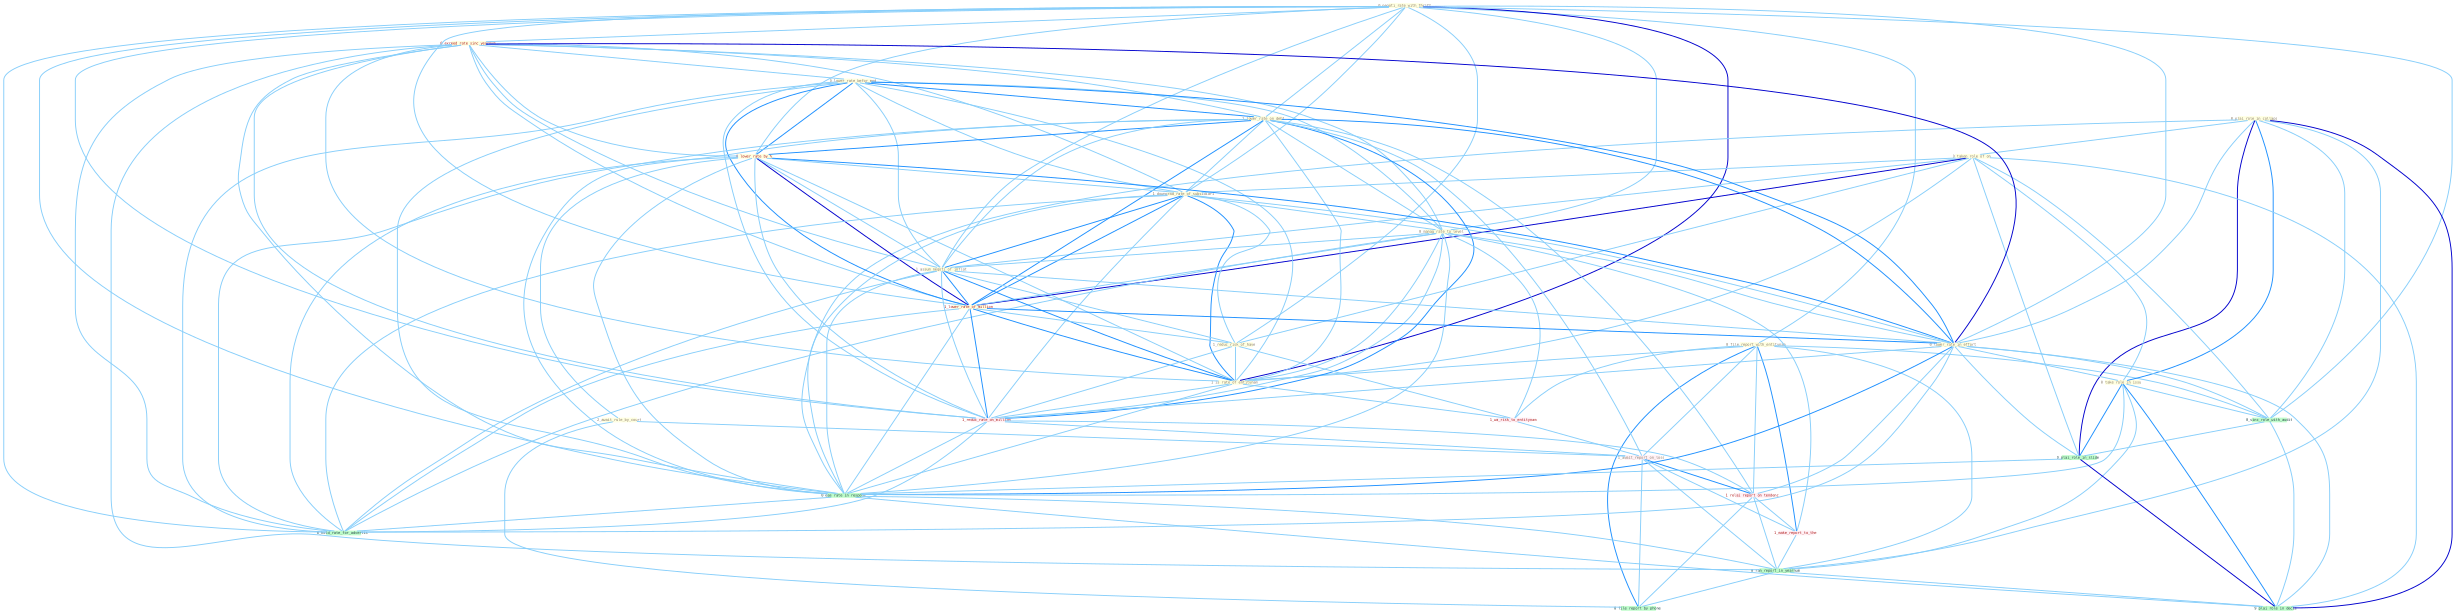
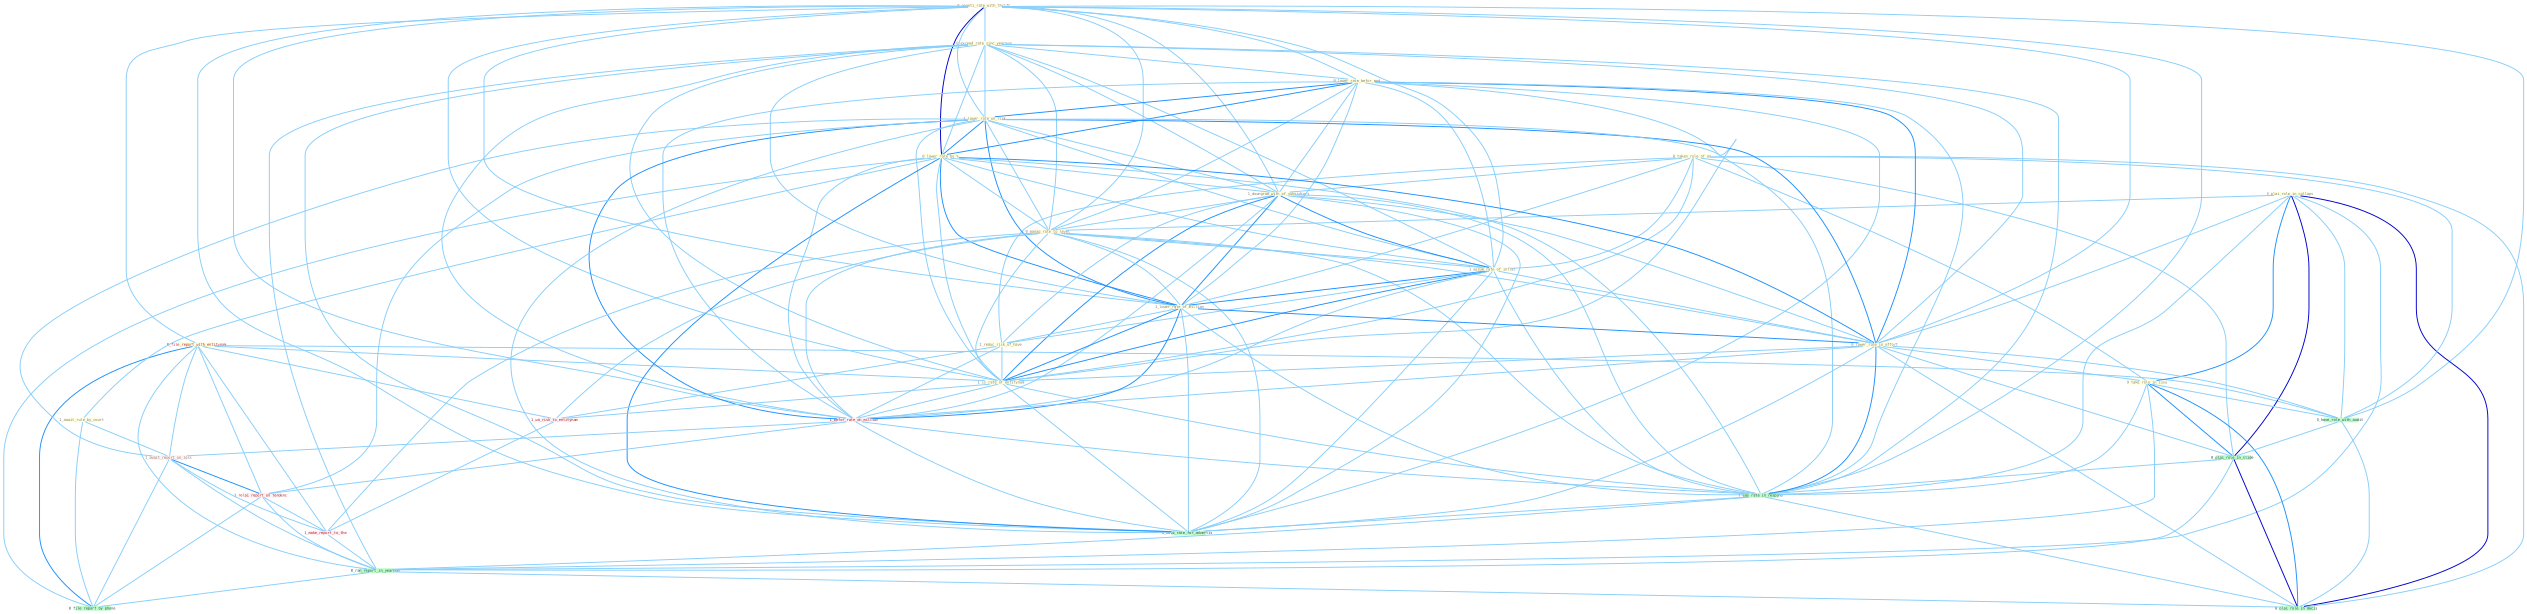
  graph {
    fontname="DejaVu Sans Mono"
    node [color="#ffffe0" fixedsize=true fontcolor="#8b7d6b" fontname="DejaVu Sans Mono" fontsize=4 shape=polygon style=filled]
    edge [color="#87cefa" fontname="DejaVu Sans Mono" w=1]
    "0_negoti_rate_with_thrift " [height=.06 width=.5]
-   "0_file_report_with_entitynam " [height=.06 width=.5]
+   "0_file_report_with_entitynam " [fontcolor="#b22222" height=.06 width=.5]
    "0_plai_role_in_collaps " [height=.06 width=.5]
    "0_taken_role_of_on " [height=.06 width=.5]
-   "0_exceed_rate_sinc_yearnum " [fontcolor="#b22222" height=.06 width=.5]
+   "0_exceed_rate_sinc_yearnum " [height=.06 width=.5]
    "0_lower_rate_befor_end " [height=.06 width=.5]
-   "1_lower_rate_on_debt " [height=.06 width=.5]
-   "0_lower_rate_by_% " [fontcolor="#b22222" height=.06 width=.5]
-   "1_downgrad_rate_of_subsidiari " [height=.06 width=.5]
-   "1_await_rule_by_court " [height=.06 width=.5 label="2_await_rule_by_court"]
+   "1_lower_rate_on_debt " [height=.06 width=.5 label="1_lower_rate_on_risk"]
+   "0_lower_rate_by_% " [height=.06 width=.5]
+   "1_downgrad_rate_of_subsidiari " [height=.06 width=.5 label="1_downgrad_with_of_subsidiari"]
+   "1_await_rule_by_court " [height=.06 width=.5]
    "0_manag_rate_to_level " [height=.06 width=.5]
-   "1_assum_rate_of_inflat " [height=.06 width=.5 label="1_assum_negoti_of_inflat"]
-   "1_lower_rate_of_million " [fontcolor="#b22222" height=.06 width=.5]
+   "1_assum_rate_of_inflat " [height=.06 width=.5]
+   "1_lower_rate_of_million " [height=.06 width=.5]
    "1_reduc_risk_of_have " [height=.06 width=.5]
    "0_lower_rate_in_effort " [height=.06 width=.5]
    "1_is_rate_of_entitynam " [height=.06 width=.5]
-   "0_take_role_in_issu " [height=.06 width=.5]
+   "0_take_role_in_issu " [height=.06 width=.5 label="9_take_role_in_issu"]
    "1_wa_risk_to_entitynam " [color="#fff0f5" fontcolor="#b22222" height=.06 width=.5]
-   "1_reduc_rate_on_million " [color="#fff0f5" fontcolor="#b22222" height=.06 width=.5]
+   "1_reduc_rate_on_million " [color="#fff0f5" fontcolor="#b22222" height=.06 width=.5 label="1_befor_rate_on_million"]
    "1_await_report_on_loss " [color="#fff0f5" height=.06 width=.5]
    "1_relai_report_on_tendenc " [color="#fff0f5" fontcolor="#b22222" height=.06 width=.5]
    "1_make_report_to_the " [color="#fff0f5" fontcolor="#b22222" height=.06 width=.5]
-   "0_have_role_with_audit " [color="#BDFCC9" fontcolor="#2f4f4f" height=.06 width=.5 label="0_sinc_role_with_audit"]
-   "0_eas_rate_in_respons " [color="#BDFCC9" fontcolor="#2f4f4f" height=.06 width=.5]
+   "0_have_role_with_audit " [color="#BDFCC9" fontcolor="#2f4f4f" height=.06 width=.5]
+   "0_eas_rate_in_respons " [color="#BDFCC9" fontcolor="#2f4f4f" height=.06 width=.5 label="7_eas_rate_in_respons"]
    "0_hold_rate_for_advertis " [color="#BDFCC9" fontcolor="#2f4f4f" height=.06 width=.5]
    "0_ran_report_in_yearnum " [color="#BDFCC9" fontcolor="#2f4f4f" height=.06 width=.5]
    "0_file_report_by_phone " [color="#BDFCC9" fontcolor="#2f4f4f" height=.06 width=.5]
    "0_plai_role_in_slide " [color="#BDFCC9" fontcolor="#2f4f4f" height=.06 width=.5]
-   "0_plai_role_in_decis " [color="#BDFCC9" fontcolor="#2f4f4f" height=.06 width=.5 label="9_plai_role_in_decis"]
+   "0_plai_role_in_decis " [color="#BDFCC9" fontcolor="#2f4f4f" height=.06 width=.5]
    subgraph sub_1 {
      "0_negoti_rate_with_thrift "
      "0_file_report_with_entitynam "
      "0_plai_role_in_collaps "
      "0_taken_role_of_on "
      "0_exceed_rate_sinc_yearnum "
      "0_lower_rate_befor_end "
      "1_lower_rate_on_debt "
      "0_lower_rate_by_% "
      "1_downgrad_rate_of_subsidiari "
      "1_await_rule_by_court "
      "0_manag_rate_to_level "
      "1_assum_rate_of_inflat "
      "1_lower_rate_of_million "
      "1_reduc_risk_of_have "
      "0_lower_rate_in_effort "
      "1_is_rate_of_entitynam "
      "0_take_role_in_issu "
    }
    subgraph sub_2 {
      "1_wa_risk_to_entitynam "
      "1_reduc_rate_on_million "
      "1_await_report_on_loss "
      "1_relai_report_on_tendenc "
      "1_make_report_to_the "
    }
    "0_negoti_rate_with_thrift " -- "0_file_report_with_entitynam "
    "0_negoti_rate_with_thrift " -- "0_exceed_rate_sinc_yearnum "
-   "0_negoti_rate_with_thrift " -- "1_reduc_risk_of_have "
+   "0_negoti_rate_with_thrift " -- "0_lower_rate_befor_end "
    "0_negoti_rate_with_thrift " -- "1_lower_rate_on_debt "
-   "0_negoti_rate_with_thrift " -- "0_lower_rate_by_% "
+   "0_negoti_rate_with_thrift " -- "0_lower_rate_by_% " [color="#0000cd"]
    "0_negoti_rate_with_thrift " -- "1_downgrad_rate_of_subsidiari "
    "0_negoti_rate_with_thrift " -- "0_manag_rate_to_level "
    "0_negoti_rate_with_thrift " -- "1_assum_rate_of_inflat "
    "0_negoti_rate_with_thrift " -- "1_lower_rate_of_million "
    "0_negoti_rate_with_thrift " -- "0_lower_rate_in_effort "
-   "0_negoti_rate_with_thrift " -- "1_is_rate_of_entitynam " [color="#0000cd"]
+   "0_negoti_rate_with_thrift " -- "1_is_rate_of_entitynam "
    "0_negoti_rate_with_thrift " -- "1_reduc_rate_on_million "
    "0_negoti_rate_with_thrift " -- "0_have_role_with_audit "
    "0_negoti_rate_with_thrift " -- "0_eas_rate_in_respons "
    "0_negoti_rate_with_thrift " -- "0_hold_rate_for_advertis "
    "0_file_report_with_entitynam " -- "1_is_rate_of_entitynam "
    "0_file_report_with_entitynam " -- "1_wa_risk_to_entitynam "
    "0_file_report_with_entitynam " -- "1_await_report_on_loss "
    "0_file_report_with_entitynam " -- "1_relai_report_on_tendenc "
-   "0_file_report_with_entitynam " -- "1_make_report_to_the " [color="#1e90ff"]
+   "0_file_report_with_entitynam " -- "1_make_report_to_the "
    "0_file_report_with_entitynam " -- "0_have_role_with_audit "
    "0_file_report_with_entitynam " -- "0_ran_report_in_yearnum "
    "0_file_report_with_entitynam " -- "0_file_report_by_phone " [color="#1e90ff" w=2]
-   "0_plai_role_in_collaps " -- "0_taken_role_of_on "
+   "0_plai_role_in_collaps " -- "0_manag_rate_to_level "
    "0_plai_role_in_collaps " -- "0_lower_rate_in_effort "
    "0_plai_role_in_collaps " -- "0_take_role_in_issu " [color="#1e90ff" w=2]
    "0_plai_role_in_collaps " -- "0_have_role_with_audit "
    "0_plai_role_in_collaps " -- "0_eas_rate_in_respons "
    "0_plai_role_in_collaps " -- "0_ran_report_in_yearnum "
    "0_plai_role_in_collaps " -- "0_plai_role_in_slide " [color="#0000cd" w=3]
    "0_plai_role_in_collaps " -- "0_plai_role_in_decis " [color="#0000cd" w=3]
    "0_taken_role_of_on " -- "1_downgrad_rate_of_subsidiari "
    "0_taken_role_of_on " -- "1_assum_rate_of_inflat "
-   "0_taken_role_of_on " -- "1_lower_rate_of_million " [color="#0000cd"]
+   "0_taken_role_of_on " -- "1_lower_rate_of_million "
    "0_taken_role_of_on " -- "1_reduc_risk_of_have "
    "0_taken_role_of_on " -- "1_is_rate_of_entitynam "
    "0_taken_role_of_on " -- "0_take_role_in_issu "
    "0_taken_role_of_on " -- "0_have_role_with_audit "
    "0_taken_role_of_on " -- "0_plai_role_in_slide "
    "0_taken_role_of_on " -- "0_plai_role_in_decis "
    "0_exceed_rate_sinc_yearnum " -- "0_lower_rate_befor_end "
    "0_exceed_rate_sinc_yearnum " -- "1_lower_rate_on_debt "
    "0_exceed_rate_sinc_yearnum " -- "0_lower_rate_by_% "
    "0_exceed_rate_sinc_yearnum " -- "1_downgrad_rate_of_subsidiari "
    "0_exceed_rate_sinc_yearnum " -- "0_manag_rate_to_level "
    "0_exceed_rate_sinc_yearnum " -- "1_assum_rate_of_inflat "
    "0_exceed_rate_sinc_yearnum " -- "1_lower_rate_of_million "
-   "0_exceed_rate_sinc_yearnum " -- "0_lower_rate_in_effort " [color="#0000cd"]
+   "0_exceed_rate_sinc_yearnum " -- "0_lower_rate_in_effort "
    "0_exceed_rate_sinc_yearnum " -- "1_is_rate_of_entitynam "
    "0_exceed_rate_sinc_yearnum " -- "1_reduc_rate_on_million "
    "0_exceed_rate_sinc_yearnum " -- "0_eas_rate_in_respons "
    "0_exceed_rate_sinc_yearnum " -- "0_hold_rate_for_advertis "
    "0_exceed_rate_sinc_yearnum " -- "0_ran_report_in_yearnum "
    "0_lower_rate_befor_end " -- "1_lower_rate_on_debt " [color="#1e90ff" w=2]
    "0_lower_rate_befor_end " -- "0_lower_rate_by_% " [color="#1e90ff" w=2]
    "0_lower_rate_befor_end " -- "1_downgrad_rate_of_subsidiari "
    "0_lower_rate_befor_end " -- "0_manag_rate_to_level "
    "0_lower_rate_befor_end " -- "1_assum_rate_of_inflat "
-   "0_lower_rate_befor_end " -- "1_lower_rate_of_million " [color="#1e90ff" w=2]
+   "0_lower_rate_befor_end " -- "1_lower_rate_of_million " [w=2]
    "0_lower_rate_befor_end " -- "0_lower_rate_in_effort " [color="#1e90ff" w=2]
    "0_lower_rate_befor_end " -- "1_is_rate_of_entitynam "
    "0_lower_rate_befor_end " -- "1_reduc_rate_on_million "
    "0_lower_rate_befor_end " -- "0_eas_rate_in_respons "
    "0_lower_rate_befor_end " -- "0_hold_rate_for_advertis "
    "1_lower_rate_on_debt " -- "0_lower_rate_by_% " [color="#1e90ff" w=2]
    "1_lower_rate_on_debt " -- "1_downgrad_rate_of_subsidiari "
    "1_lower_rate_on_debt " -- "0_manag_rate_to_level "
    "1_lower_rate_on_debt " -- "1_assum_rate_of_inflat "
    "1_lower_rate_on_debt " -- "1_lower_rate_of_million " [color="#1e90ff" w=2]
    "1_lower_rate_on_debt " -- "0_lower_rate_in_effort " [color="#1e90ff" w=2]
    "1_lower_rate_on_debt " -- "1_is_rate_of_entitynam "
    "1_lower_rate_on_debt " -- "1_reduc_rate_on_million " [color="#1e90ff" w=2]
    "1_lower_rate_on_debt " -- "1_await_report_on_loss "
    "1_lower_rate_on_debt " -- "1_relai_report_on_tendenc "
    "1_lower_rate_on_debt " -- "0_eas_rate_in_respons "
    "1_lower_rate_on_debt " -- "0_hold_rate_for_advertis "
    "0_lower_rate_by_% " -- "1_downgrad_rate_of_subsidiari "
    "0_lower_rate_by_% " -- "1_await_rule_by_court "
+   "0_lower_rate_by_% " -- "0_manag_rate_to_level "
    "0_lower_rate_by_% " -- "1_assum_rate_of_inflat "
-   "0_lower_rate_by_% " -- "1_lower_rate_of_million " [color="#0000cd" w=2]
+   "0_lower_rate_by_% " -- "1_lower_rate_of_million " [color="#1e90ff" w=2]
    "0_lower_rate_by_% " -- "0_lower_rate_in_effort " [color="#1e90ff" w=2]
    "0_lower_rate_by_% " -- "1_is_rate_of_entitynam "
    "0_lower_rate_by_% " -- "1_reduc_rate_on_million "
    "0_lower_rate_by_% " -- "0_eas_rate_in_respons "
-   "0_lower_rate_by_% " -- "0_hold_rate_for_advertis "
+   "0_lower_rate_by_% " -- "0_hold_rate_for_advertis " [color="#1e90ff"]
+   "0_lower_rate_by_% " -- "0_file_report_by_phone "
    "1_downgrad_rate_of_subsidiari " -- "0_manag_rate_to_level "
    "1_downgrad_rate_of_subsidiari " -- "1_assum_rate_of_inflat " [color="#1e90ff" w=2]
    "1_downgrad_rate_of_subsidiari " -- "1_lower_rate_of_million " [color="#1e90ff" w=2]
    "1_downgrad_rate_of_subsidiari " -- "1_reduc_risk_of_have "
    "1_downgrad_rate_of_subsidiari " -- "0_lower_rate_in_effort "
    "1_downgrad_rate_of_subsidiari " -- "1_is_rate_of_entitynam " [color="#1e90ff" w=2]
    "1_downgrad_rate_of_subsidiari " -- "1_reduc_rate_on_million "
    "1_downgrad_rate_of_subsidiari " -- "0_eas_rate_in_respons "
    "1_downgrad_rate_of_subsidiari " -- "0_hold_rate_for_advertis "
    "1_await_rule_by_court " -- "1_await_report_on_loss "
    "1_await_rule_by_court " -- "0_file_report_by_phone "
    "0_manag_rate_to_level " -- "1_assum_rate_of_inflat "
    "0_manag_rate_to_level " -- "1_lower_rate_of_million "
    "0_manag_rate_to_level " -- "0_lower_rate_in_effort "
    "0_manag_rate_to_level " -- "1_is_rate_of_entitynam "
    "0_manag_rate_to_level " -- "1_wa_risk_to_entitynam "
    "0_manag_rate_to_level " -- "1_reduc_rate_on_million "
    "0_manag_rate_to_level " -- "1_make_report_to_the "
    "0_manag_rate_to_level " -- "0_eas_rate_in_respons "
    "0_manag_rate_to_level " -- "0_hold_rate_for_advertis "
    "1_assum_rate_of_inflat " -- "1_lower_rate_of_million " [color="#1e90ff" w=2]
    "1_assum_rate_of_inflat " -- "1_reduc_risk_of_have "
    "1_assum_rate_of_inflat " -- "0_lower_rate_in_effort "
    "1_assum_rate_of_inflat " -- "1_is_rate_of_entitynam " [color="#1e90ff" w=2]
    "1_assum_rate_of_inflat " -- "1_reduc_rate_on_million "
    "1_assum_rate_of_inflat " -- "0_eas_rate_in_respons "
    "1_assum_rate_of_inflat " -- "0_hold_rate_for_advertis "
    "1_lower_rate_of_million " -- "1_reduc_risk_of_have "
    "1_lower_rate_of_million " -- "0_lower_rate_in_effort " [color="#1e90ff" w=2]
    "1_lower_rate_of_million " -- "1_is_rate_of_entitynam " [color="#1e90ff" w=2]
    "1_lower_rate_of_million " -- "1_reduc_rate_on_million " [color="#1e90ff" w=2]
    "1_lower_rate_of_million " -- "0_eas_rate_in_respons "
    "1_lower_rate_of_million " -- "0_hold_rate_for_advertis "
    "1_reduc_risk_of_have " -- "1_is_rate_of_entitynam "
    "1_reduc_risk_of_have " -- "1_wa_risk_to_entitynam "
    "1_reduc_risk_of_have " -- "1_reduc_rate_on_million "
-   "0_lower_rate_in_effort " -- "1_relai_report_on_tendenc "
+   "0_lower_rate_in_effort " -- "1_is_rate_of_entitynam "
    "0_lower_rate_in_effort " -- "0_take_role_in_issu "
    "0_lower_rate_in_effort " -- "1_reduc_rate_on_million "
    "0_lower_rate_in_effort " -- "0_have_role_with_audit "
    "0_lower_rate_in_effort " -- "0_eas_rate_in_respons " [color="#1e90ff" w=2]
    "0_lower_rate_in_effort " -- "0_hold_rate_for_advertis "
    "0_lower_rate_in_effort " -- "0_plai_role_in_slide "
    "0_lower_rate_in_effort " -- "0_plai_role_in_decis "
    "1_is_rate_of_entitynam " -- "1_wa_risk_to_entitynam "
    "1_is_rate_of_entitynam " -- "1_reduc_rate_on_million "
    "1_is_rate_of_entitynam " -- "0_eas_rate_in_respons "
+   "1_is_rate_of_entitynam " -- "0_hold_rate_for_advertis "
    "0_take_role_in_issu " -- "0_have_role_with_audit "
    "0_take_role_in_issu " -- "0_eas_rate_in_respons "
    "0_take_role_in_issu " -- "0_ran_report_in_yearnum "
    "0_take_role_in_issu " -- "0_plai_role_in_slide " [color="#1e90ff" w=2]
    "0_take_role_in_issu " -- "0_plai_role_in_decis " [color="#1e90ff" w=2]
-   "1_wa_risk_to_entitynam " -- "1_await_report_on_loss "
+   "1_wa_risk_to_entitynam " -- "1_make_report_to_the "
    "1_reduc_rate_on_million " -- "1_await_report_on_loss "
    "1_reduc_rate_on_million " -- "1_relai_report_on_tendenc "
    "1_reduc_rate_on_million " -- "0_eas_rate_in_respons "
    "1_reduc_rate_on_million " -- "0_hold_rate_for_advertis "
    "1_await_report_on_loss " -- "1_relai_report_on_tendenc " [color="#1e90ff" w=2]
    "1_await_report_on_loss " -- "1_make_report_to_the "
    "1_await_report_on_loss " -- "0_ran_report_in_yearnum "
    "1_await_report_on_loss " -- "0_file_report_by_phone "
    "1_relai_report_on_tendenc " -- "1_make_report_to_the "
    "1_relai_report_on_tendenc " -- "0_ran_report_in_yearnum "
    "1_relai_report_on_tendenc " -- "0_file_report_by_phone "
    "1_make_report_to_the " -- "0_ran_report_in_yearnum "
    "0_have_role_with_audit " -- "0_plai_role_in_slide "
    "0_have_role_with_audit " -- "0_plai_role_in_decis "
    "0_eas_rate_in_respons " -- "0_hold_rate_for_advertis "
    "0_eas_rate_in_respons " -- "0_ran_report_in_yearnum "
    "0_eas_rate_in_respons " -- "0_plai_role_in_decis "
    "0_ran_report_in_yearnum " -- "0_file_report_by_phone "
    "0_ran_report_in_yearnum " -- "0_plai_role_in_decis "
    "0_plai_role_in_slide " -- "0_eas_rate_in_respons "
+   "0_plai_role_in_slide " -- "0_ran_report_in_yearnum "
    "0_plai_role_in_slide " -- "0_plai_role_in_decis " [color="#0000cd" w=3]
  }
